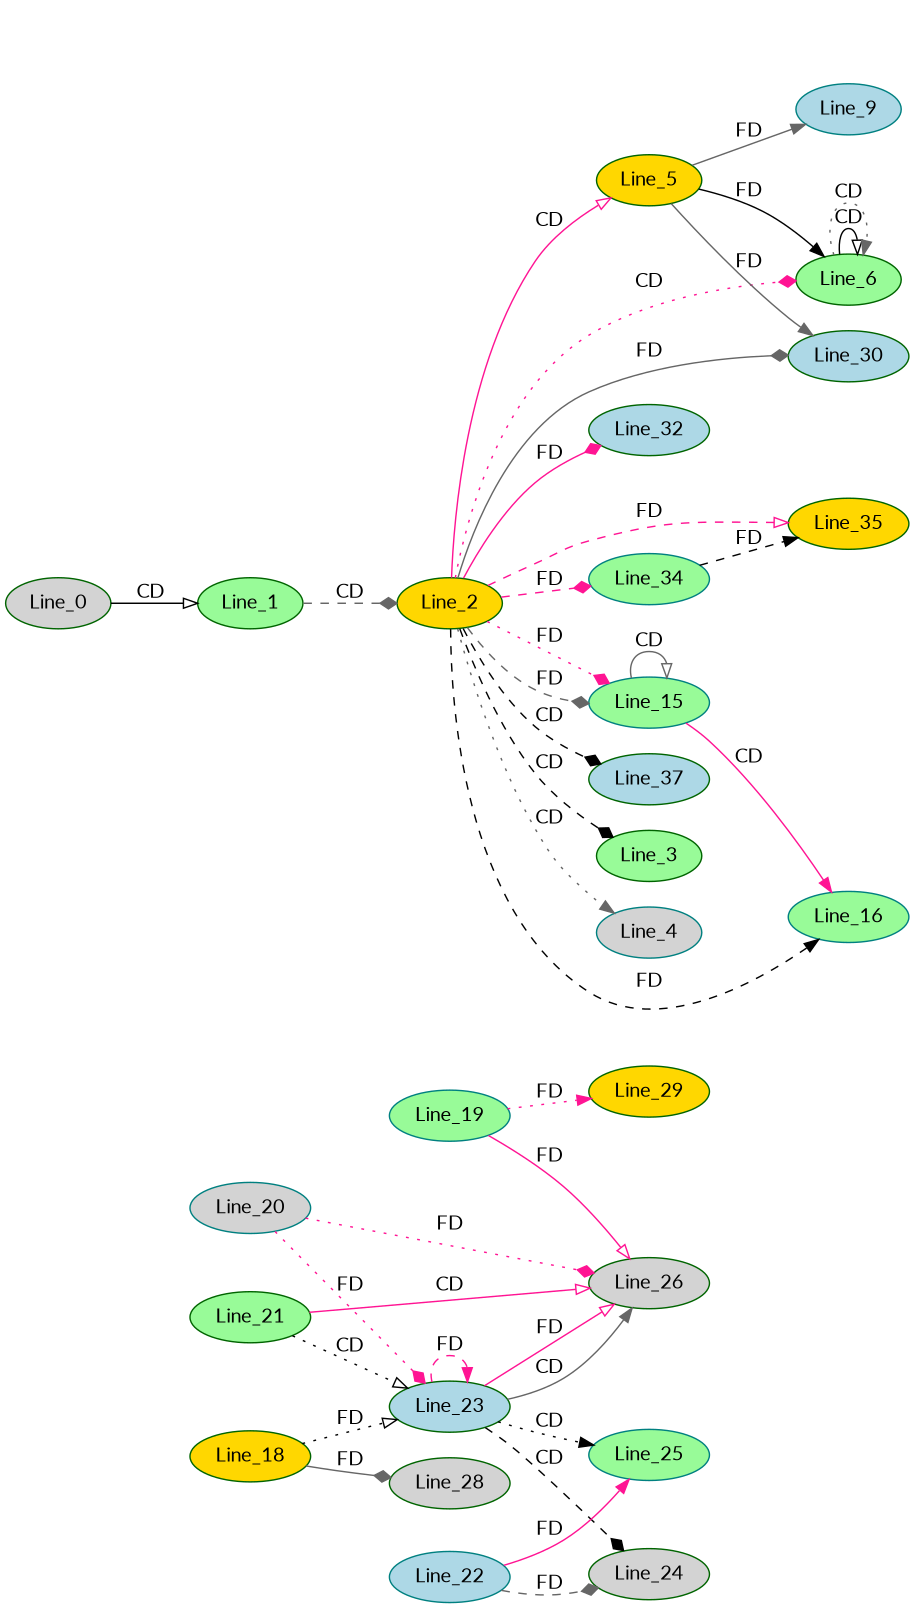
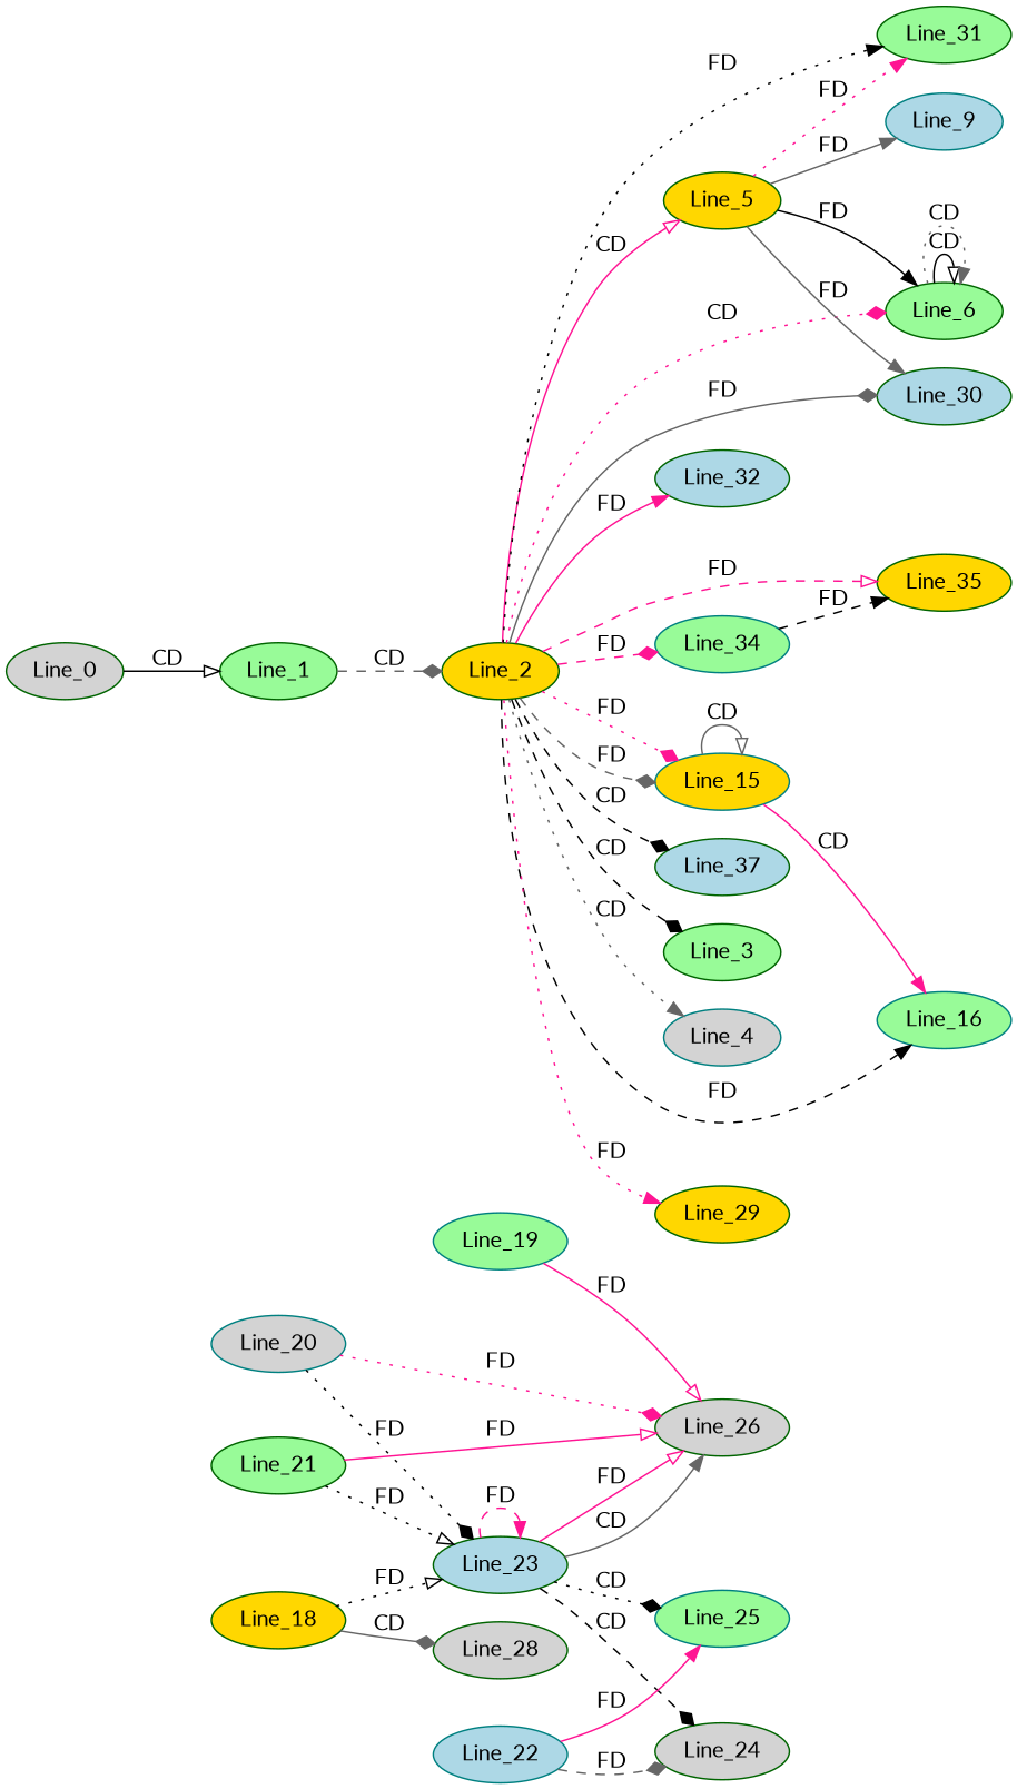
  digraph {
    fontname=Lato
    rankdir=LR
    node [color=darkgreen fillcolor=palegreen fontname=Lato style=filled]
    edge [arrowhead=normal color=deeppink fontname=Lato style=solid]
    Line_0 [fillcolor=lightgrey]
    Line_1
    Line_2 [fillcolor=gold]
    Line_3
    Line_4 [color=teal fillcolor=lightgrey]
    Line_5 [fillcolor=gold]
    Line_6
-   Line_15 [color=teal]
+   Line_15 [color=teal fillcolor=gold]
    Line_16 [color=teal]
    Line_30 [fillcolor=lightblue]
+   Line_31
    Line_32 [fillcolor=lightblue]
    Line_34 [color=teal]
    Line_35 [fillcolor=gold]
    Line_37 [fillcolor=lightblue]
    Line_9 [color=teal fillcolor=lightblue]
    Line_23 [fillcolor=lightblue]
    Line_24 [fillcolor=lightgrey]
    Line_25 [color=teal]
    Line_26 [fillcolor=lightgrey]
    Line_21
    Line_18 [fillcolor=gold]
    Line_28 [fillcolor=lightgrey]
    Line_20 [color=teal fillcolor=lightgrey]
    Line_22 [color=teal fillcolor=lightblue]
    Line_19 [color=teal]
    Line_29 [fillcolor=gold]
    Line_0 -> Line_1 [arrowhead=onormal color=black label=CD]
    Line_1 -> Line_2 [arrowhead=diamond color=gray40 label=CD style=dashed]
    Line_2 -> Line_3 [arrowhead=diamond color=black label=CD style=dashed]
    Line_2 -> Line_4 [color=gray40 label=CD style=dotted]
    Line_2 -> Line_5 [arrowhead=onormal label=CD]
    Line_2 -> Line_6 [arrowhead=diamond label=CD style=dotted]
    Line_2 -> Line_15 [arrowhead=diamond color=gray40 label=FD style=dashed]
    Line_2 -> Line_15 [arrowhead=diamond label=FD style=dotted]
    Line_2 -> Line_16 [color=black label=FD style=dashed]
    Line_2 -> Line_30 [arrowhead=diamond color=gray40 label=FD]
-   Line_2 -> Line_32 [arrowhead=diamond label=FD]
+   Line_2 -> Line_31 [color=black label=FD style=dotted]
+   Line_2 -> Line_32 [label=FD]
    Line_2 -> Line_34 [arrowhead=diamond label=FD style=dashed]
    Line_2 -> Line_35 [arrowhead=onormal label=FD style=dashed]
    Line_2 -> Line_37 [arrowhead=diamond color=black label=CD style=dashed]
    Line_5 -> Line_6 [color=black label=FD]
    Line_5 -> Line_30 [color=gray40 label=FD]
+   Line_5 -> Line_31 [label=FD style=dotted]
    Line_5 -> Line_9 [color=gray40 label=FD]
    Line_6 -> Line_6 [arrowhead=onormal color=black label=CD]
    Line_6 -> Line_6 [color=gray40 label=CD style=dotted]
    Line_15 -> Line_15 [arrowhead=onormal color=gray40 label=CD]
    Line_15 -> Line_16 [label=CD]
    Line_34 -> Line_35 [color=black label=FD style=dashed]
    Line_23 -> Line_23 [label=FD style=dashed]
    Line_23 -> Line_24 [arrowhead=diamond color=black label=CD style=dashed]
-   Line_23 -> Line_25 [color=black label=CD style=dotted]
+   Line_23 -> Line_25 [arrowhead=diamond color=black label=CD style=dotted]
    Line_23 -> Line_26 [color=gray40 label=CD]
    Line_23 -> Line_26 [arrowhead=onormal label=FD]
-   Line_21 -> Line_23 [arrowhead=onormal color=black label=CD style=dotted]
-   Line_21 -> Line_26 [arrowhead=onormal label=CD]
+   Line_21 -> Line_23 [arrowhead=onormal color=black label=FD style=dotted]
+   Line_21 -> Line_26 [arrowhead=onormal label=FD]
    Line_18 -> Line_23 [arrowhead=onormal color=black label=FD style=dotted]
-   Line_18 -> Line_28 [arrowhead=diamond color=gray40 label=FD]
-   Line_20 -> Line_23 [arrowhead=diamond label=FD style=dotted]
+   Line_18 -> Line_28 [arrowhead=diamond color=gray40 label=CD]
+   Line_20 -> Line_23 [arrowhead=diamond color=black label=FD style=dotted]
    Line_20 -> Line_26 [arrowhead=diamond label=FD style=dotted]
    Line_22 -> Line_24 [arrowhead=diamond color=gray40 label=FD style=dashed]
    Line_22 -> Line_25 [label=FD]
    Line_19 -> Line_26 [arrowhead=onormal label=FD]
-   Line_19 -> Line_29 [label=FD style=dotted]
+   Line_2 -> Line_29 [label=FD style=dotted]
  }
